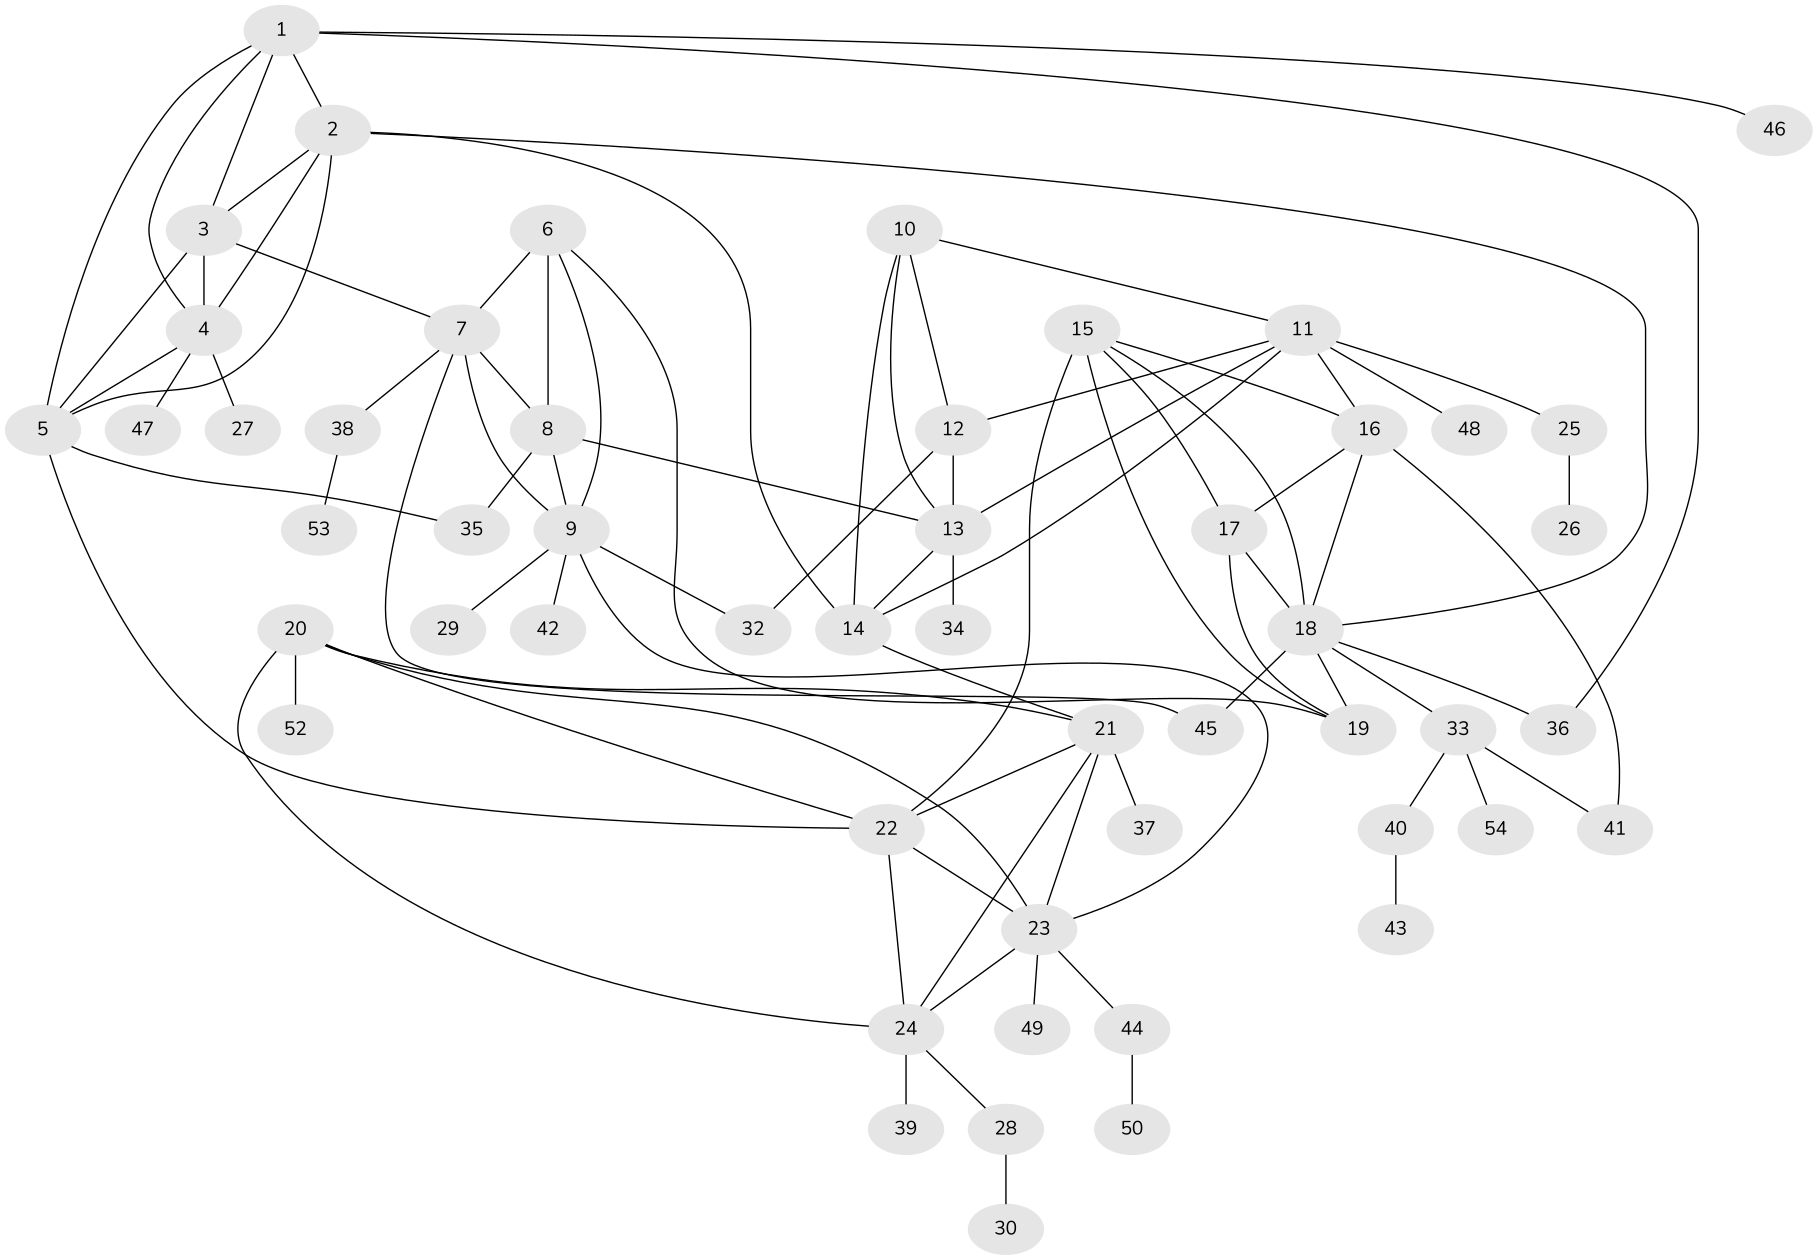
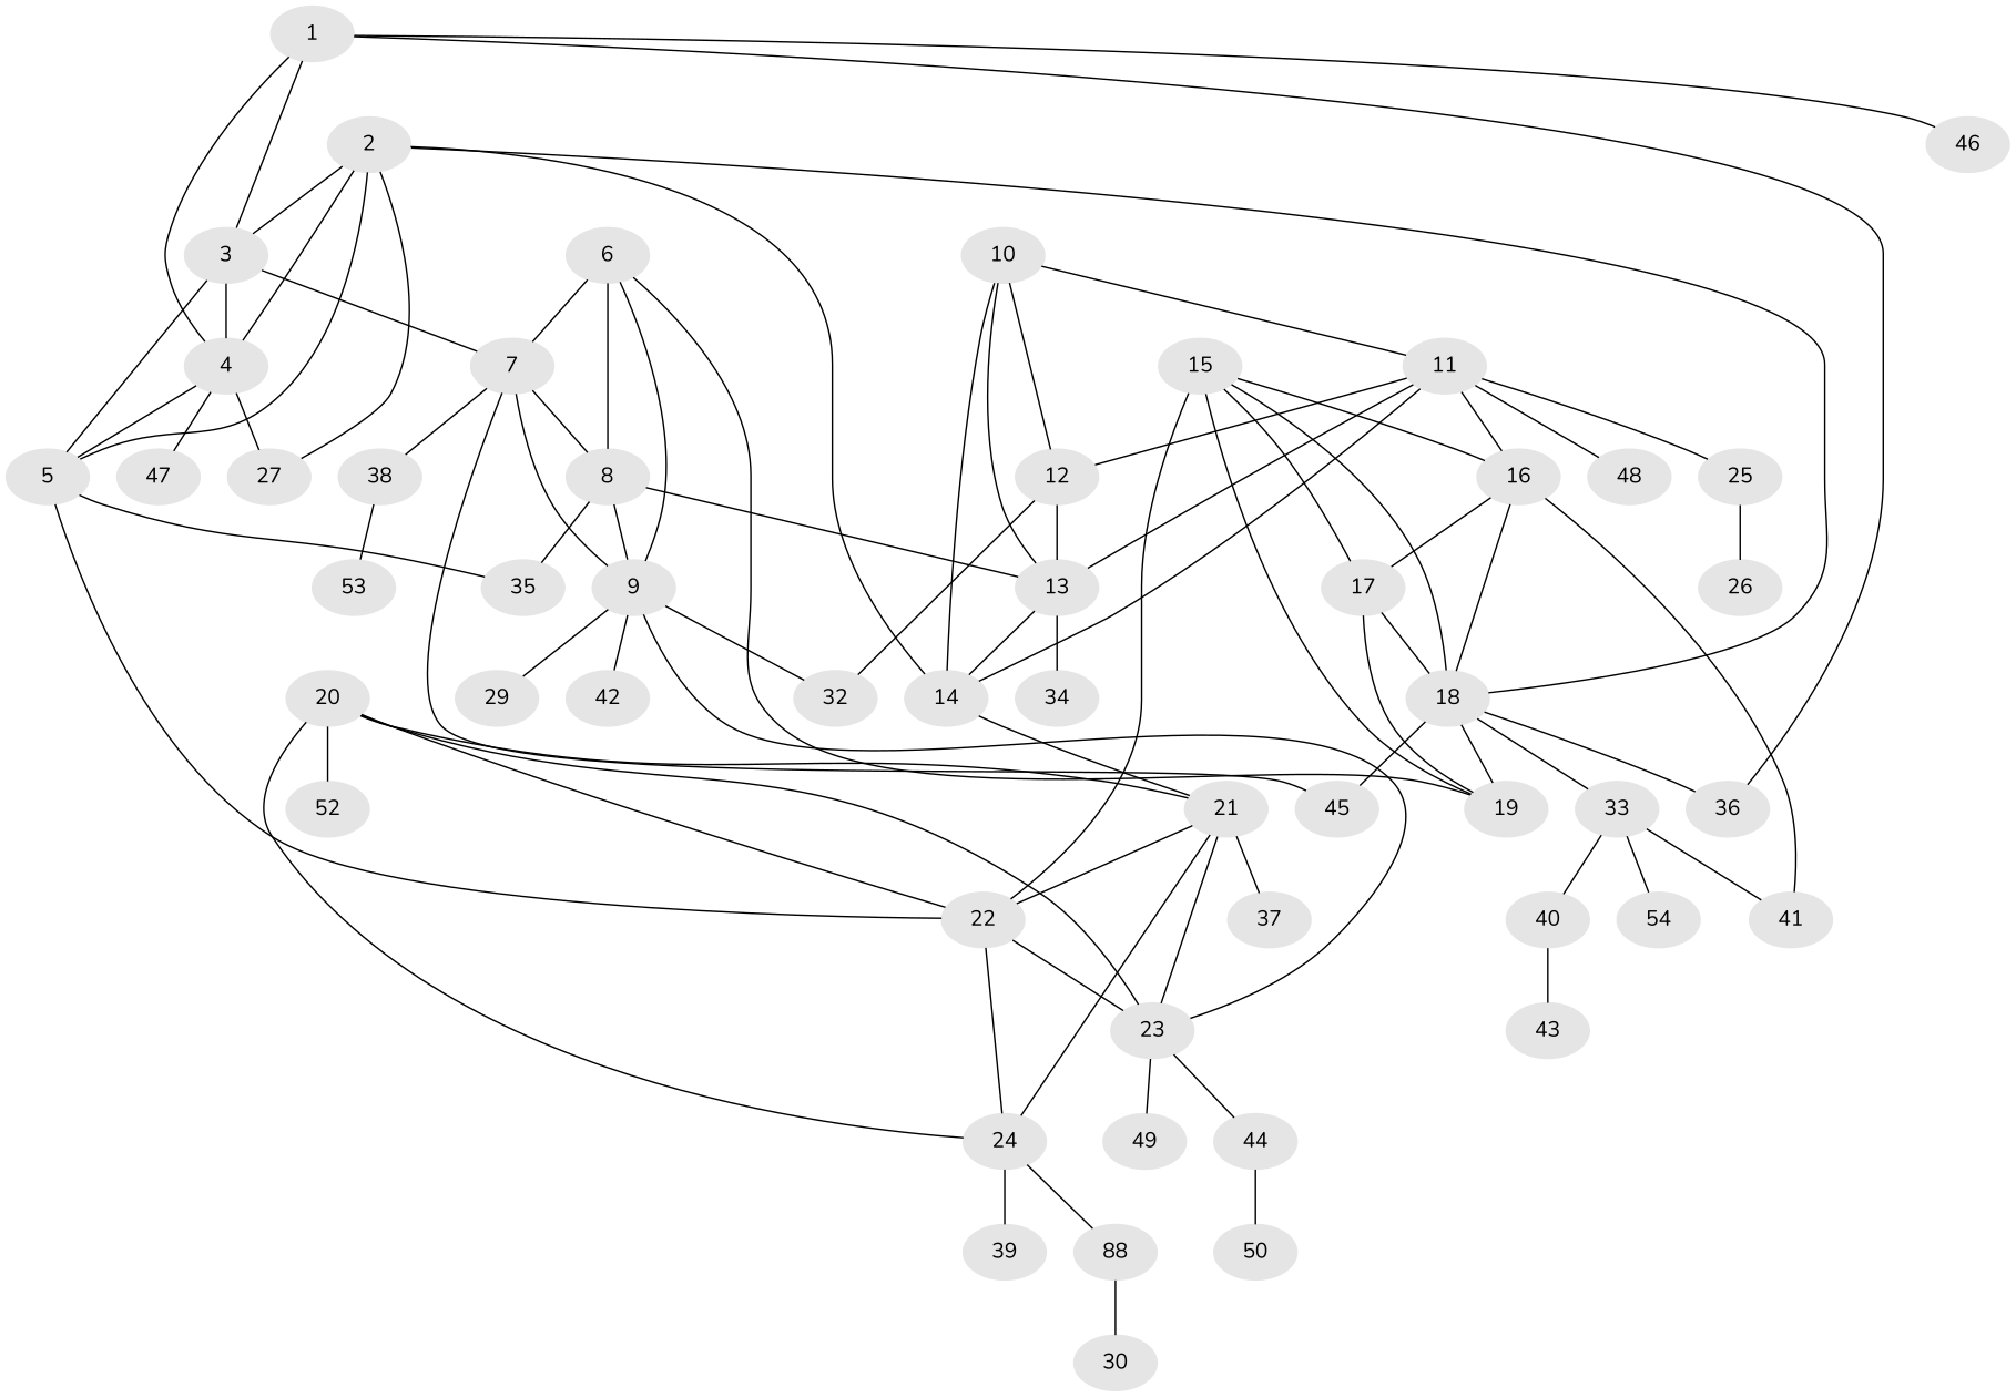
  graph {
    fontname=Nunito
    node [color=gray90 fontname=Nunito style=filled]
    edge [fontname=Nunito weight=1.0]
    1
    2
    3
    4
    5
    36
    46
    14
    18
    7
    27
    47
    22
    35
    21
    19
    45
    33
    8
    9
    38
    23
    24
    6
    13
    29
    32
    42
    53
    34
    44
    49
    10
    11
    12
    16
    25
    48
    17
    41
    26
    37
    15
    40
    54
    20
    52
-   28
+   28 [label=88]
    39
    50
    30
    43
-   1 -- 2
+   27 -- 2
    1 -- 3
    1 -- 4
-   1 -- 5
    1 -- 36
    1 -- 46
    2 -- 3
    2 -- 4
    2 -- 5
    2 -- 14
    2 -- 18
    3 -- 4
    3 -- 5
    3 -- 7
    4 -- 5
    4 -- 27 [weight=2.0]
    4 -- 47
    5 -- 22
    5 -- 35
    14 -- 21
    18 -- 36
    18 -- 19
    18 -- 45 [weight=4.0]
    18 -- 33
    7 -- 45
    7 -- 8
    7 -- 9
    7 -- 38 [weight=3.0]
    22 -- 23
    22 -- 24
    21 -- 22
    21 -- 23
    21 -- 24
    21 -- 37
    33 -- 41
    33 -- 40
    33 -- 54
    8 -- 35 [weight=2.0]
    8 -- 9
    8 -- 13
    9 -- 23
    9 -- 29 [weight=3.0]
    9 -- 32
    9 -- 42
    38 -- 53
-   23 -- 24
    23 -- 44
    23 -- 49
    24 -- 28
    24 -- 39 [weight=3.0]
    6 -- 7 [weight=2.0]
    6 -- 19
    6 -- 8 [weight=2.0]
    6 -- 9 [weight=2.0]
    13 -- 14
    13 -- 34
    44 -- 50
    10 -- 14
    10 -- 13
    10 -- 11
    10 -- 12
    11 -- 14
    11 -- 13
    11 -- 12
    11 -- 16
    11 -- 25
    11 -- 48 [weight=2.0]
    12 -- 13
    12 -- 32
    16 -- 18
    16 -- 17
    16 -- 41
    25 -- 26
    17 -- 18
    17 -- 19
    15 -- 18
    15 -- 22 [weight=4.0]
    15 -- 19
    15 -- 16
    15 -- 17
    40 -- 43 [weight=2.0]
    20 -- 22
    20 -- 21
    20 -- 23
    20 -- 24
    20 -- 52 [weight=2.0]
    28 -- 30
  }
